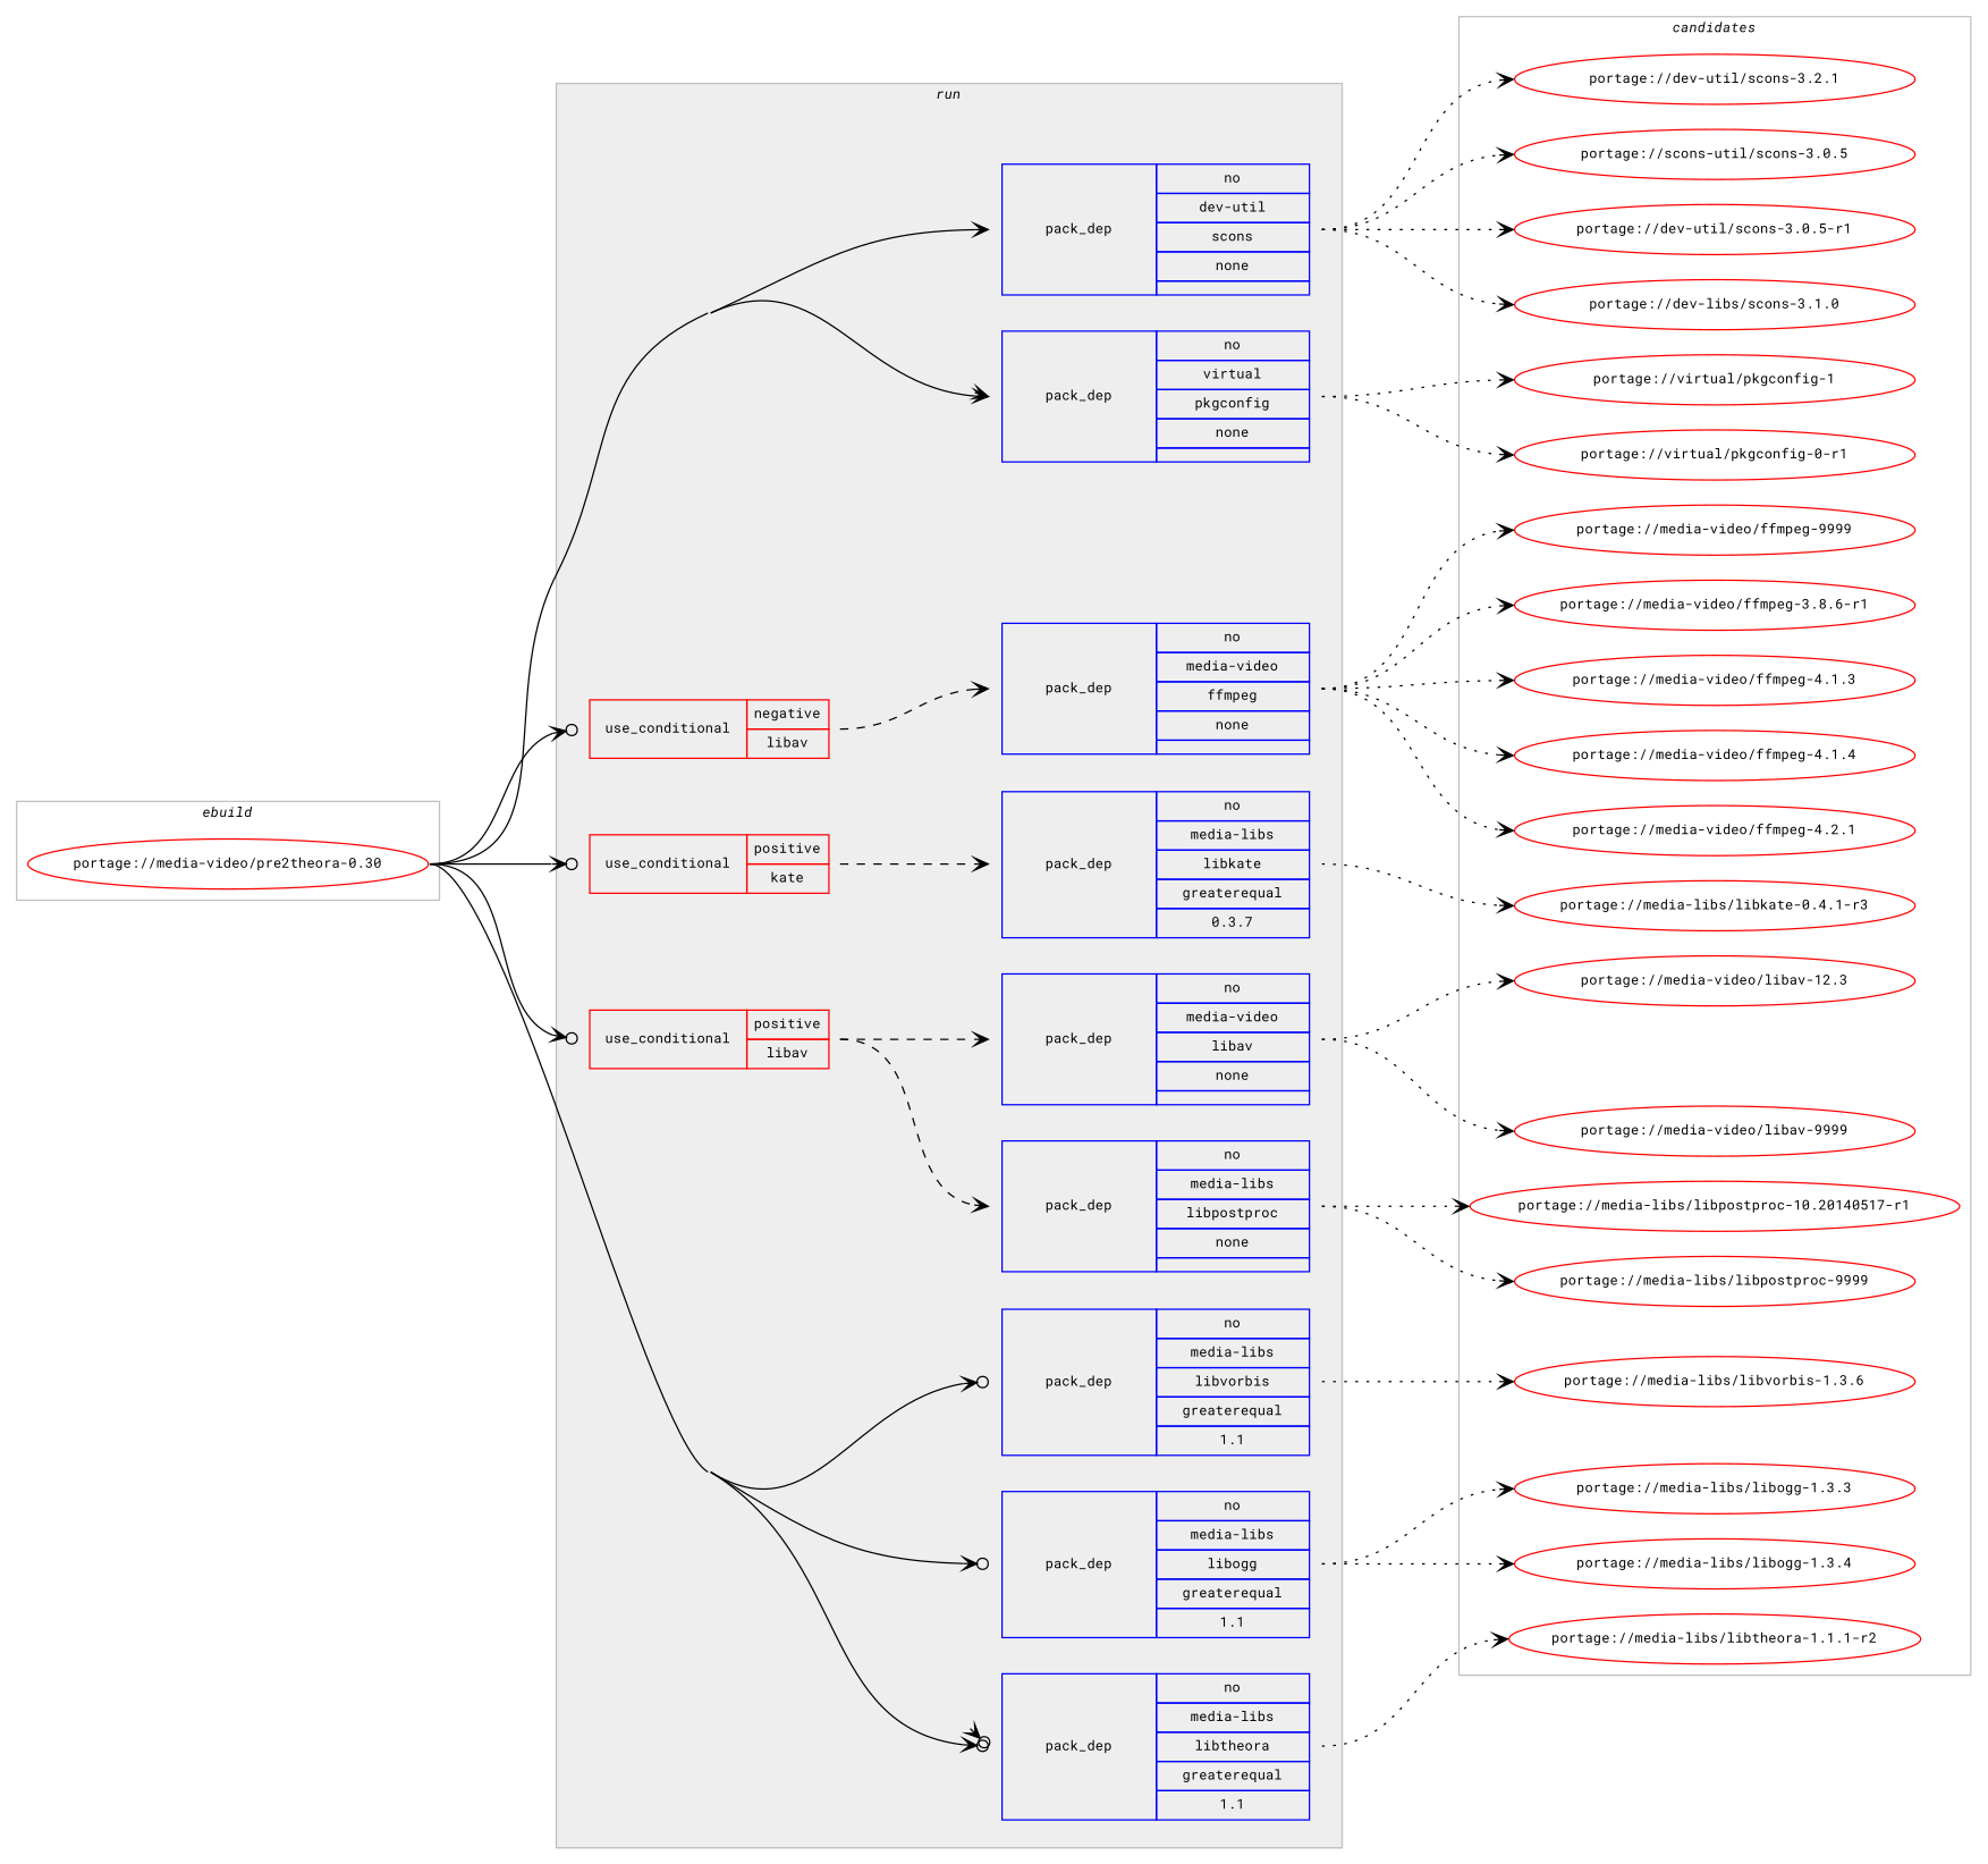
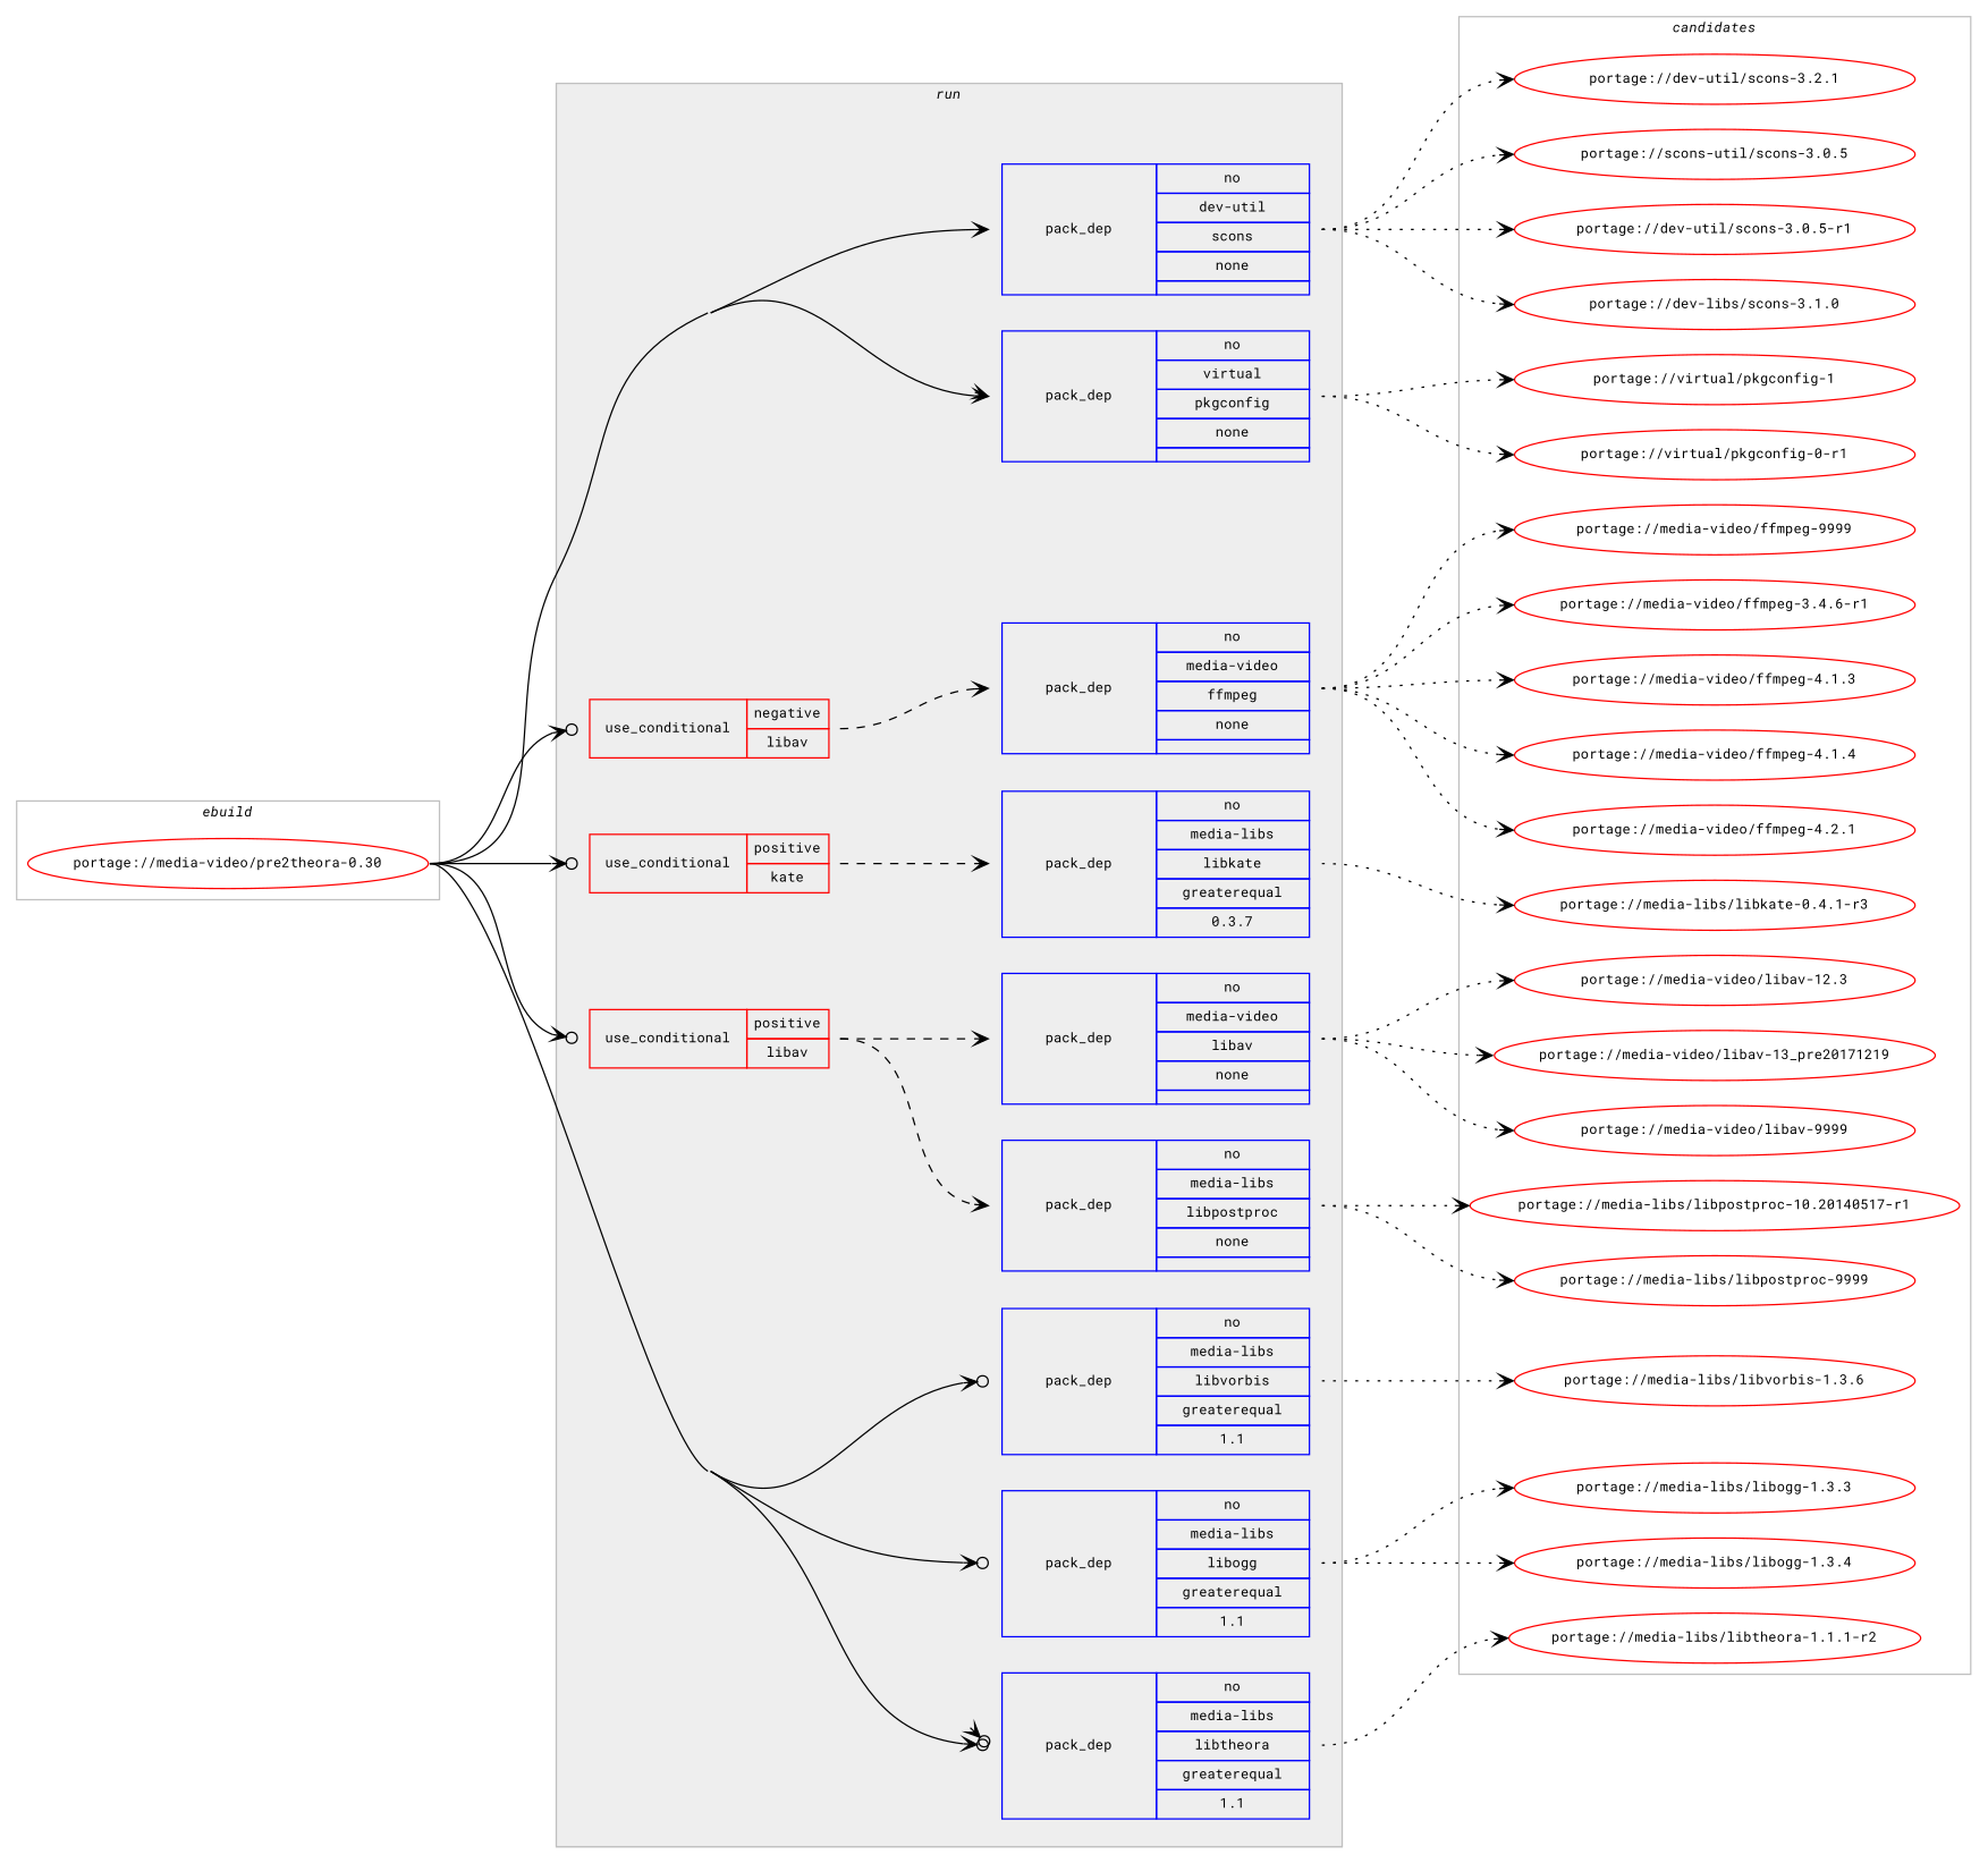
  digraph {
    compound=true
    concentrate=true
    fontname="Roboto Mono"
    fontsize=10
    newrank=true
    rankdir=LR
    ranksep=1.5
    node [color=red fontname="Roboto Mono" fontsize=10]
    edge [arrowhead=vee fontname="Roboto Mono" headport=w style=dotted tailport=e weight=100]
    n1 [label="portage://media-video/pre2theora-0.30" width=4]
    n2 [color=blue label=<<TABLE BORDER="0" CELLBORDER="1" CELLSPACING="0" CELLPADDING="4" WIDTH="220"><TR><TD ROWSPAN="6" CELLPADDING="30">pack_dep</TD></TR><TR><TD WIDTH="110">no</TD></TR><TR><TD>dev-util</TD></TR><TR><TD>scons</TD></TR><TR><TD>none</TD></TR><TR><TD></TD></TR></TABLE>> shape=none]
    n3 [color=blue label=<<TABLE BORDER="0" CELLBORDER="1" CELLSPACING="0" CELLPADDING="4" WIDTH="220"><TR><TD ROWSPAN="6" CELLPADDING="30">pack_dep</TD></TR><TR><TD WIDTH="110">no</TD></TR><TR><TD>virtual</TD></TR><TR><TD>pkgconfig</TD></TR><TR><TD>none</TD></TR><TR><TD></TD></TR></TABLE>> shape=none]
    n4 [color=blue label=<<TABLE BORDER="0" CELLBORDER="1" CELLSPACING="0" CELLPADDING="4" WIDTH="220"><TR><TD ROWSPAN="6" CELLPADDING="30">pack_dep</TD></TR><TR><TD WIDTH="110">no</TD></TR><TR><TD>media-video</TD></TR><TR><TD>ffmpeg</TD></TR><TR><TD>none</TD></TR><TR><TD></TD></TR></TABLE>> shape=none]
    n5 [label=<<TABLE BORDER="0" CELLBORDER="1" CELLSPACING="0" CELLPADDING="4"><TR><TD ROWSPAN="3" CELLPADDING="10">use_conditional</TD></TR><TR><TD>negative</TD></TR><TR><TD>libav</TD></TR></TABLE>> shape=none]
    n6 [color=blue label=<<TABLE BORDER="0" CELLBORDER="1" CELLSPACING="0" CELLPADDING="4" WIDTH="220"><TR><TD ROWSPAN="6" CELLPADDING="30">pack_dep</TD></TR><TR><TD WIDTH="110">no</TD></TR><TR><TD>media-libs</TD></TR><TR><TD>libkate</TD></TR><TR><TD>greaterequal</TD></TR><TR><TD>0.3.7</TD></TR></TABLE>> shape=none]
    n7 [label=<<TABLE BORDER="0" CELLBORDER="1" CELLSPACING="0" CELLPADDING="4"><TR><TD ROWSPAN="3" CELLPADDING="10">use_conditional</TD></TR><TR><TD>positive</TD></TR><TR><TD>kate</TD></TR></TABLE>> shape=none]
    n8 [color=blue label=<<TABLE BORDER="0" CELLBORDER="1" CELLSPACING="0" CELLPADDING="4" WIDTH="220"><TR><TD ROWSPAN="6" CELLPADDING="30">pack_dep</TD></TR><TR><TD WIDTH="110">no</TD></TR><TR><TD>media-libs</TD></TR><TR><TD>libpostproc</TD></TR><TR><TD>none</TD></TR><TR><TD></TD></TR></TABLE>> shape=none]
    n9 [color=blue label=<<TABLE BORDER="0" CELLBORDER="1" CELLSPACING="0" CELLPADDING="4" WIDTH="220"><TR><TD ROWSPAN="6" CELLPADDING="30">pack_dep</TD></TR><TR><TD WIDTH="110">no</TD></TR><TR><TD>media-video</TD></TR><TR><TD>libav</TD></TR><TR><TD>none</TD></TR><TR><TD></TD></TR></TABLE>> shape=none]
    n10 [label=<<TABLE BORDER="0" CELLBORDER="1" CELLSPACING="0" CELLPADDING="4"><TR><TD ROWSPAN="3" CELLPADDING="10">use_conditional</TD></TR><TR><TD>positive</TD></TR><TR><TD>libav</TD></TR></TABLE>> shape=none]
    n11 [color=blue label=<<TABLE BORDER="0" CELLBORDER="1" CELLSPACING="0" CELLPADDING="4" WIDTH="220"><TR><TD ROWSPAN="6" CELLPADDING="30">pack_dep</TD></TR><TR><TD WIDTH="110">no</TD></TR><TR><TD>media-libs</TD></TR><TR><TD>libvorbis</TD></TR><TR><TD>greaterequal</TD></TR><TR><TD>1.1</TD></TR></TABLE>> shape=none]
    n12 [color=blue label=<<TABLE BORDER="0" CELLBORDER="1" CELLSPACING="0" CELLPADDING="4" WIDTH="220"><TR><TD ROWSPAN="6" CELLPADDING="30">pack_dep</TD></TR><TR><TD WIDTH="110">no</TD></TR><TR><TD>media-libs</TD></TR><TR><TD>libogg</TD></TR><TR><TD>greaterequal</TD></TR><TR><TD>1.1</TD></TR></TABLE>> shape=none]
    n13 [color=blue label=<<TABLE BORDER="0" CELLBORDER="1" CELLSPACING="0" CELLPADDING="4" WIDTH="220"><TR><TD ROWSPAN="6" CELLPADDING="30">pack_dep</TD></TR><TR><TD WIDTH="110">no</TD></TR><TR><TD>media-libs</TD></TR><TR><TD>libtheora</TD></TR><TR><TD>greaterequal</TD></TR><TR><TD>1.1</TD></TR></TABLE>> shape=none]
    n14 [label="portage://scons-util/scons-3.0.5" width=4]
    n15 [label="portage://dev-util/scons-3.0.5-r1" width=4]
    n16 [label="portage://dev-libs/scons-3.1.0" width=4]
    n17 [label="portage://dev-util/scons-3.2.1" width=4]
    n18 [label="portage://virtual/pkgconfig-0-r1" width=4]
    n19 [label="portage://virtual/pkgconfig-1" width=4]
-   n20 [label="portage://media-video/ffmpeg-3.8.6-r1" width=4]
+   n20 [label="portage://media-video/ffmpeg-3.4.6-r1" width=4]
    n21 [label="portage://media-video/ffmpeg-4.1.3" width=4]
    n22 [label="portage://media-video/ffmpeg-4.1.4" width=4]
    n23 [label="portage://media-video/ffmpeg-4.2.1" width=4]
    n24 [label="portage://media-video/ffmpeg-9999" width=4]
    n25 [label="portage://media-libs/libkate-0.4.1-r3" width=4]
    n26 [label="portage://media-libs/libpostproc-10.20140517-r1" width=4]
    n27 [label="portage://media-libs/libpostproc-9999" width=4]
    n28 [label="portage://media-video/libav-12.3" width=4]
+   n29 [label="portage://media-video/libav-13_pre20171219" width=4]
    n30 [label="portage://media-video/libav-9999" width=4]
    n31 [label="portage://media-libs/libogg-1.3.3" width=4]
    n32 [label="portage://media-libs/libogg-1.3.4" width=4]
    n33 [label="portage://media-libs/libtheora-1.1.1-r2" width=4]
    n34 [label="portage://media-libs/libvorbis-1.3.6" width=4]
    subgraph cluster_1 {
      color=gray
      label=<<i>ebuild</i>>
      rank=same
      n1
    }
    subgraph cluster_2 {
      color=gray
      label=<<i>dependencies</i>>
      subgraph cluster_3 {
        color=gray
        fillcolor="#eeeeee"
        label=<<i>compile</i>>
        style=filled
        subgraph sub_4 {
          color=gray
          fillcolor="#eeeeee"
          label=<<i>compile</i>>
          style=filled
          n2
        }
        subgraph sub_5 {
          color=gray
          fillcolor="#eeeeee"
          label=<<i>compile</i>>
          style=filled
          n3
        }
      }
      subgraph cluster_6 {
        color=gray
        fillcolor="#eeeeee"
        label=<<i>compile and run</i>>
        style=filled
        subgraph sub_7 {
          color=gray
          fillcolor="#eeeeee"
          label=<<i>compile and run</i>>
          style=filled
          n5
          subgraph sub_8 {
            color=gray
            fillcolor="#eeeeee"
            label=<<i>compile and run</i>>
            style=filled
            n4
          }
        }
        subgraph sub_9 {
          color=gray
          fillcolor="#eeeeee"
          label=<<i>compile and run</i>>
          style=filled
          n7
          subgraph sub_10 {
            color=gray
            fillcolor="#eeeeee"
            label=<<i>compile and run</i>>
            style=filled
            n6
          }
        }
        subgraph sub_11 {
          color=gray
          fillcolor="#eeeeee"
          label=<<i>compile and run</i>>
          style=filled
          n10
          subgraph sub_12 {
            color=gray
            fillcolor="#eeeeee"
            label=<<i>compile and run</i>>
            style=filled
            n8
          }
          subgraph sub_13 {
            color=gray
            fillcolor="#eeeeee"
            label=<<i>compile and run</i>>
            style=filled
            n9
          }
        }
        subgraph sub_14 {
          color=gray
          fillcolor="#eeeeee"
          label=<<i>compile and run</i>>
          style=filled
          n11
        }
        subgraph sub_15 {
          color=gray
          fillcolor="#eeeeee"
          label=<<i>compile and run</i>>
          style=filled
          n12
        }
        subgraph sub_16 {
          color=gray
          fillcolor="#eeeeee"
          label=<<i>compile and run</i>>
          style=filled
          n13
        }
      }
      subgraph cluster_17 {
        color=gray
        fillcolor="#eeeeee"
        label=<<i>run</i>>
        style=filled
      }
    }
    subgraph cluster_18 {
      color=gray
      label=<<i>candidates</i>>
      rank=same
      subgraph sub_19 {
        color=black
        label=<<i>candidates</i>>
        nodesep=1
        rank=same
        n14
        n15
        n16
        n17
      }
      subgraph sub_20 {
        color=black
        label=<<i>candidates</i>>
        nodesep=1
        rank=same
        n18
        n19
      }
      subgraph sub_21 {
        color=black
        label=<<i>candidates</i>>
        nodesep=1
        rank=same
        n20
        n21
        n22
        n23
        n24
      }
      subgraph sub_22 {
        color=black
        label=<<i>candidates</i>>
        nodesep=1
        rank=same
        n25
      }
      subgraph sub_23 {
        color=black
        label=<<i>candidates</i>>
        nodesep=1
        rank=same
        n26
        n27
      }
      subgraph sub_24 {
        color=black
        label=<<i>candidates</i>>
        nodesep=1
        rank=same
        n28
+       n29
        n30
      }
      subgraph sub_25 {
        color=black
        label=<<i>candidates</i>>
        nodesep=1
        rank=same
        n31
        n32
      }
      subgraph sub_26 {
        color=black
        label=<<i>candidates</i>>
        nodesep=1
        rank=same
        n33
      }
      subgraph sub_27 {
        color=black
        label=<<i>candidates</i>>
        nodesep=1
        rank=same
        n34
      }
    }
    n1 -> n2 [style=solid weight=20]
    n1 -> n3 [style=solid weight=20]
    n1 -> n5 [arrowhead=odotvee style=solid weight=20]
    n1 -> n7 [arrowhead=odotvee style=solid weight=20]
    n1 -> n10 [arrowhead=odotvee style=solid weight=20]
    n1 -> n11 [arrowhead=odotvee style=solid weight=20]
    n1 -> n12 [arrowhead=odotvee style=solid weight=20]
    n1 -> n13 [arrowhead=odotvee style=solid weight=20]
    n2 -> n14
    n2 -> n15
    n2 -> n16
    n2 -> n17
    n3 -> n18
    n3 -> n19
    n4 -> n20
    n4 -> n21
    n4 -> n22
    n4 -> n23
    n4 -> n24
    n5 -> n4 [style=dashed weight=20]
    n6 -> n25
    n7 -> n6 [style=dashed weight=20]
    n8 -> n26
    n8 -> n27
    n9 -> n28
+   n9 -> n29
    n9 -> n30
    n10 -> n8 [style=dashed weight=20]
    n10 -> n9 [style=dashed weight=20]
    n11 -> n34
    n12 -> n31
    n12 -> n32
    n13 -> n33
  }
